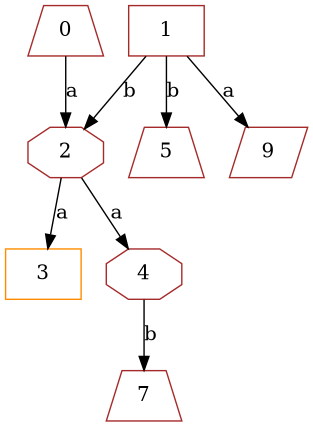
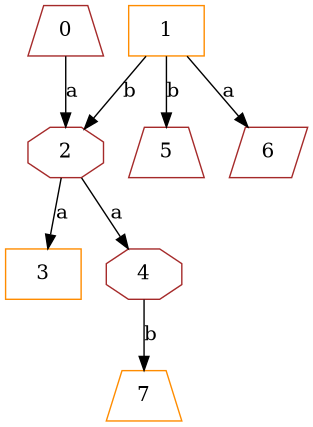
  strict digraph {
    node [color=brown shape=trapezium]
    2 [shape=octagon]
    3 [color=darkorange shape=box]
    4 [shape=octagon]
-   7
+   7 [color=darkorange]
    0
-   1 [shape=box]
+   1 [color=darkorange shape=box]
    5
-   6 [shape=parallelogram label=9]
+   6 [shape=parallelogram]
    2 -> 3 [label=a]
    2 -> 4 [label=a]
    4 -> 7 [label=b]
    0 -> 2 [label=a]
    1 -> 2 [label=b]
    1 -> 5 [label=b]
    1 -> 6 [label=a]
  }
